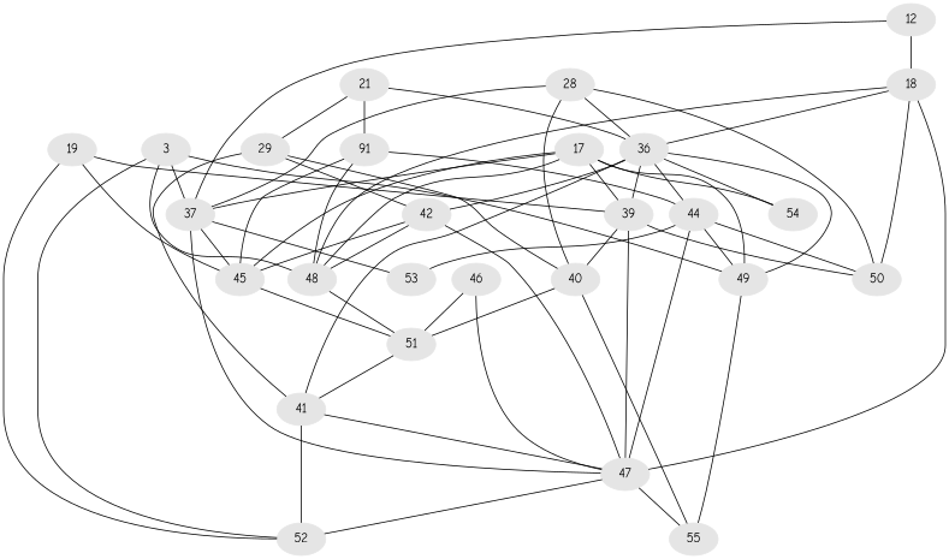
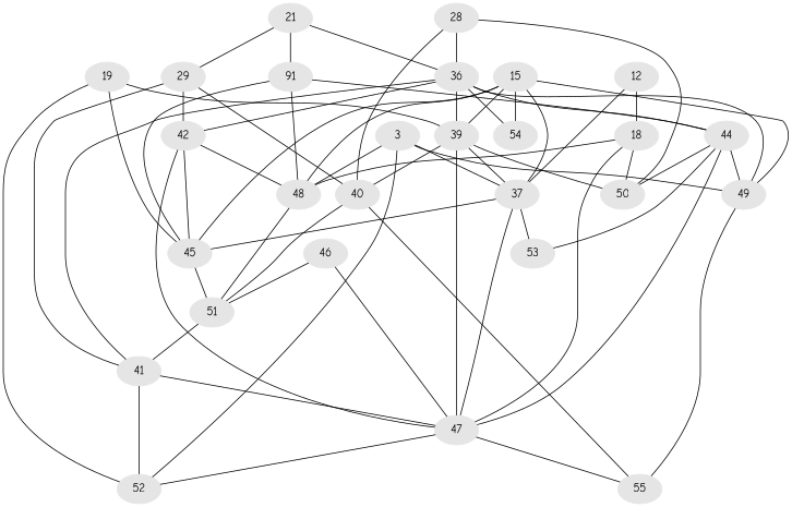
  graph {
    fontname="Comic Neue"
    node [color=gray90 fontname="Comic Neue" style=filled]
    edge [fontname="Comic Neue"]
    37 [super="+11"]
    45 [super="+6+16+25"]
    47 [super="+20"]
    53
    3
    n6 [label=48 super="+24+38"]
    49 [super="+10+34"]
    52
    51
    55
    18 [super="+9"]
    36 [super="+1+22"]
    50 [super="+48"]
    12
-   17 [super="+7"]
+   17 [super="+7" label=15]
    39 [super="+5+23"]
    54
    40 [super="+33"]
    41 [super="+27"]
    42 [super="+26"]
    44 [super="+32"]
    19
    29 [super="+13"]
    21
    n25 [label=91]
    28
    46
    37 -- 45
    37 -- 47
    37 -- 53
    45 -- 51 [weight=2]
    47 -- 52
    47 -- 55
    3 -- 37
    3 -- n6
    3 -- 49 [weight=2]
    3 -- 52
    n6 -- 51
    49 -- 55
    51 -- 41
    18 -- 47 [weight=2]
    18 -- n6
-   18 -- 36
    18 -- 50 [weight=2]
    36 -- 49
    36 -- 39 [weight=2]
    36 -- 54
    36 -- 41
    36 -- 42
    36 -- 44 [weight=2]
    12 -- 37
    12 -- 18 [weight=2]
    17 -- 37 [weight=2]
    17 -- 45
    17 -- n6 [weight=2]
    17 -- 49 [weight=2]
    17 -- 39
    17 -- 54
    39 -- 47 [weight=2]
    39 -- 50
    39 -- 40
    40 -- 51
    40 -- 55
    41 -- 47
    41 -- 52 [weight=2]
    42 -- 45
    42 -- 47
    42 -- n6
    44 -- 47
    44 -- 53
    44 -- 49
    44 -- 50
    19 -- 45 [weight=2]
    19 -- 52
    19 -- 39 [weight=2]
    29 -- 40
    29 -- 41 [weight=2]
    29 -- 42
    21 -- 36
    21 -- 29
    21 -- n25
    n25 -- 45 [weight=2]
    n25 -- n6 [weight=2]
    n25 -- 44 [weight=2]
-   28 -- 37
+   39 -- 37
    28 -- 36
    28 -- 50
    28 -- 40
    46 -- 47
    46 -- 51
  }
